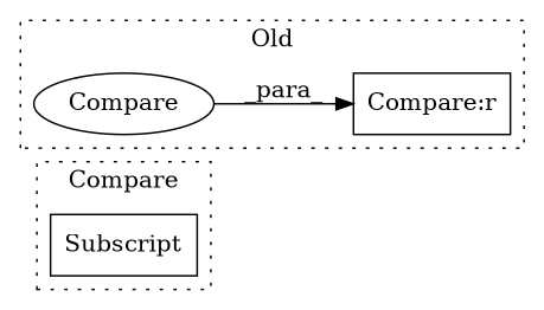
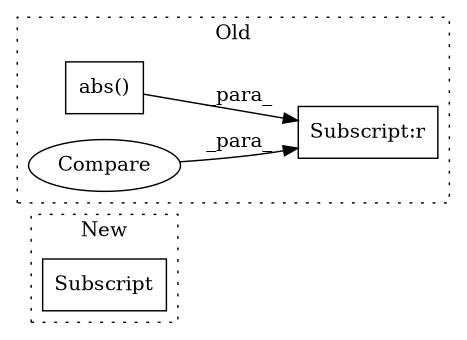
  digraph {
    rankdir=LR
    node [shape=box]
    n1 [a=63 l="18,0" label=Subscript s="1038,0"]
-   n3 [a=40 l=26 label="Compare:r" s=894]
+   n2 [a=75 l=17 label="abs()" s=895]
+   n3 [a=40 l=26 label="Subscript:r" s=894]
    n4 [a=76 l=4 label=Compare s=915 shape=ellipse]
    subgraph cluster_1 {
-     label=Compare
+     label=New
      style=dotted
      n1
    }
    subgraph cluster_2 {
      label=Old
      style=dotted
+     n2
      n3
      n4
    }
+   n2 -> n3 [label=_para_]
    n4 -> n3 [label=_para_]
  }
